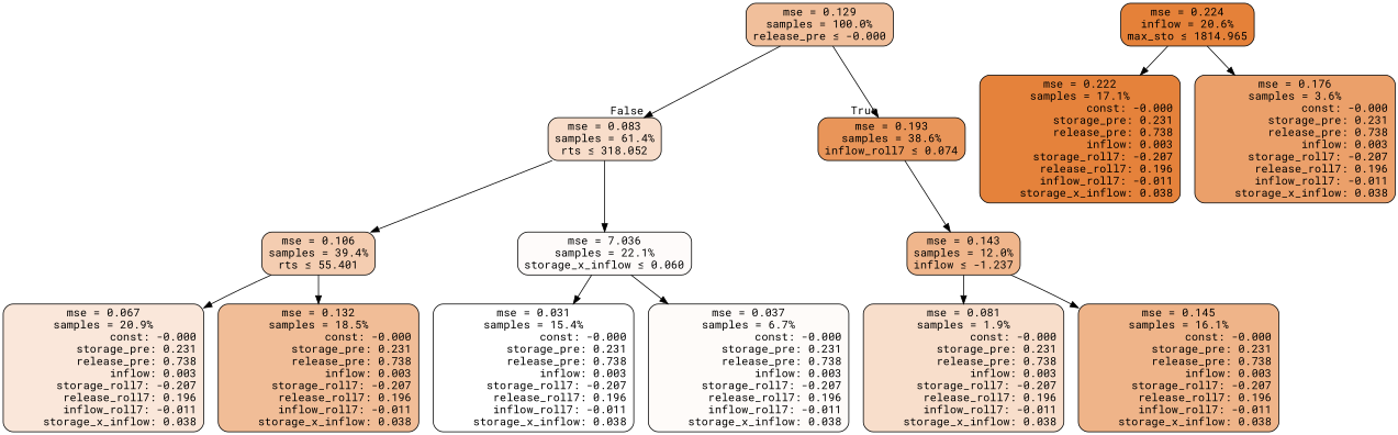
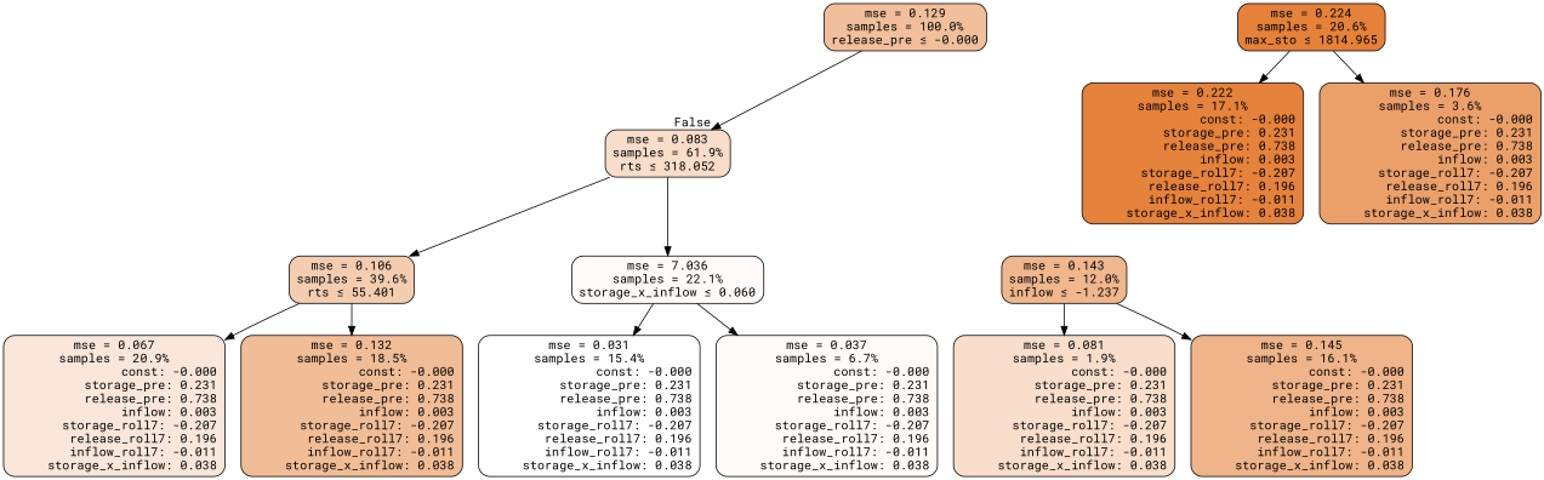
  digraph {
    fontname="Roboto Mono"
    node [color=black fontname="Roboto Mono" shape=rectangle style="filled, rounded"]
    edge [fontname="Roboto Mono"]
    n1 [fillcolor="#f1bf9b" label="mse = 0.129\nsamples = 100.0%\nrelease_pre &le; -0.000"]
-   n2 [fillcolor="#f8ddca" label="mse = 0.083\nsamples = 61.4%\nrts &le; 318.052"]
-   n3 [fillcolor="#e99559" label="mse = 0.193\nsamples = 38.6%\ninflow_roll7 &le; 0.074"]
-   n4 [fillcolor="#f4cdb1" label="mse = 0.106\nsamples = 39.4%\nrts &le; 55.401"]
+   n2 [fillcolor="#f8ddca" label="mse = 0.083\nsamples = 61.9%\nrts &le; 318.052"]
+   n4 [fillcolor="#f4cdb1" label="mse = 0.106\nsamples = 39.6%\nrts &le; 55.401"]
    n5 [fillcolor="#fefbfa" label="mse = 7.036\nsamples = 22.1%\nstorage_x_inflow &le; 0.060"]
    n6 [fillcolor="#f0b68c" label="mse = 0.143\nsamples = 12.0%\ninflow &le; -1.237"]
    n7 [fillcolor="#fae7da" label="mse = 0.067\nsamples = 20.9%\n               const: -0.000\n          storage_pre: 0.231\n          release_pre: 0.738\n               inflow: 0.003\n       storage_roll7: -0.207\n        release_roll7: 0.196\n        inflow_roll7: -0.011\n     storage_x_inflow: 0.038"]
    n8 [fillcolor="#f1bd97" label="mse = 0.132\nsamples = 18.5%\n               const: -0.000\n          storage_pre: 0.231\n          release_pre: 0.738\n               inflow: 0.003\n       storage_roll7: -0.207\n        release_roll7: 0.196\n        inflow_roll7: -0.011\n     storage_x_inflow: 0.038"]
    n9 [fillcolor="#ffffff" label="mse = 0.031\nsamples = 15.4%\n               const: -0.000\n          storage_pre: 0.231\n          release_pre: 0.738\n               inflow: 0.003\n       storage_roll7: -0.207\n        release_roll7: 0.196\n        inflow_roll7: -0.011\n     storage_x_inflow: 0.038"]
    n10 [fillcolor="#fefbf9" label="mse = 0.037\nsamples = 6.7%\n               const: -0.000\n          storage_pre: 0.231\n          release_pre: 0.738\n               inflow: 0.003\n       storage_roll7: -0.207\n        release_roll7: 0.196\n        inflow_roll7: -0.011\n     storage_x_inflow: 0.038"]
    n11 [fillcolor="#f8decb" label="mse = 0.081\nsamples = 1.9%\n               const: -0.000\n          storage_pre: 0.231\n          release_pre: 0.738\n               inflow: 0.003\n       storage_roll7: -0.207\n        release_roll7: 0.196\n        inflow_roll7: -0.011\n     storage_x_inflow: 0.038"]
    n12 [fillcolor="#efb489" label="mse = 0.145\nsamples = 16.1%\n               const: -0.000\n          storage_pre: 0.231\n          release_pre: 0.738\n               inflow: 0.003\n       storage_roll7: -0.207\n        release_roll7: 0.196\n        inflow_roll7: -0.011\n     storage_x_inflow: 0.038"]
-   n13 [fillcolor="#e58139" label="mse = 0.224\ninflow = 20.6%\nmax_sto &le; 1814.965"]
+   n13 [fillcolor="#e58139" label="mse = 0.224\nsamples = 20.6%\nmax_sto &le; 1814.965"]
    n14 [fillcolor="#e5823b" label="mse = 0.222\nsamples = 17.1%\n               const: -0.000\n          storage_pre: 0.231\n          release_pre: 0.738\n               inflow: 0.003\n       storage_roll7: -0.207\n        release_roll7: 0.196\n        inflow_roll7: -0.011\n     storage_x_inflow: 0.038"]
    n15 [fillcolor="#eba06a" label="mse = 0.176\nsamples = 3.6%\n               const: -0.000\n          storage_pre: 0.231\n          release_pre: 0.738\n               inflow: 0.003\n       storage_roll7: -0.207\n        release_roll7: 0.196\n        inflow_roll7: -0.011\n     storage_x_inflow: 0.038"]
    n1 -> n2 [headlabel=False labelangle=45 labeldistance=2.5]
-   n1 -> n3 [headlabel=True labelangle=-45 labeldistance=2.5]
    n2 -> n4
    n2 -> n5
-   n3 -> n6
    n4 -> n7
    n4 -> n8
    n5 -> n9
    n5 -> n10
    n6 -> n11
    n6 -> n12
    n13 -> n14
    n13 -> n15
  }
